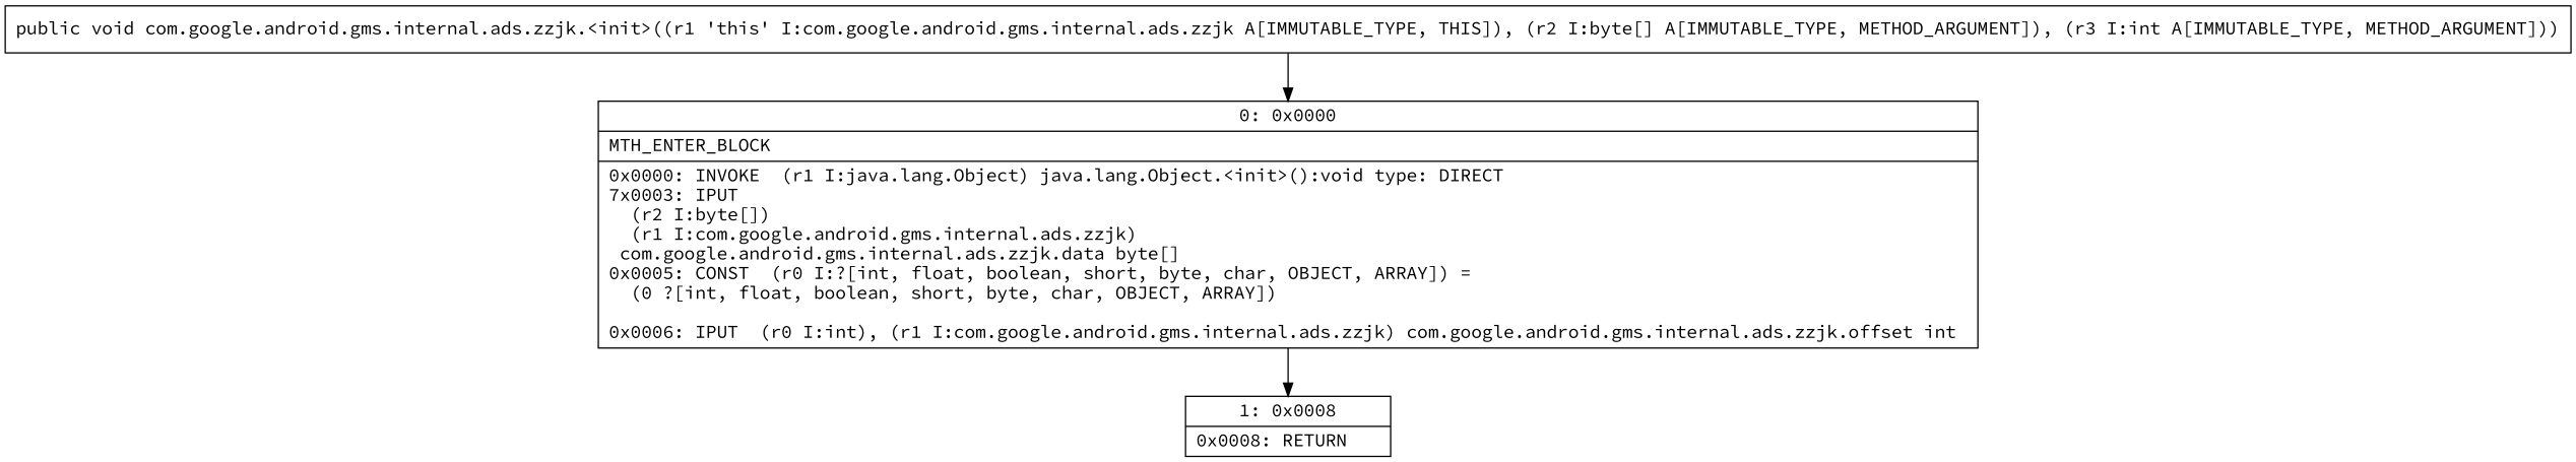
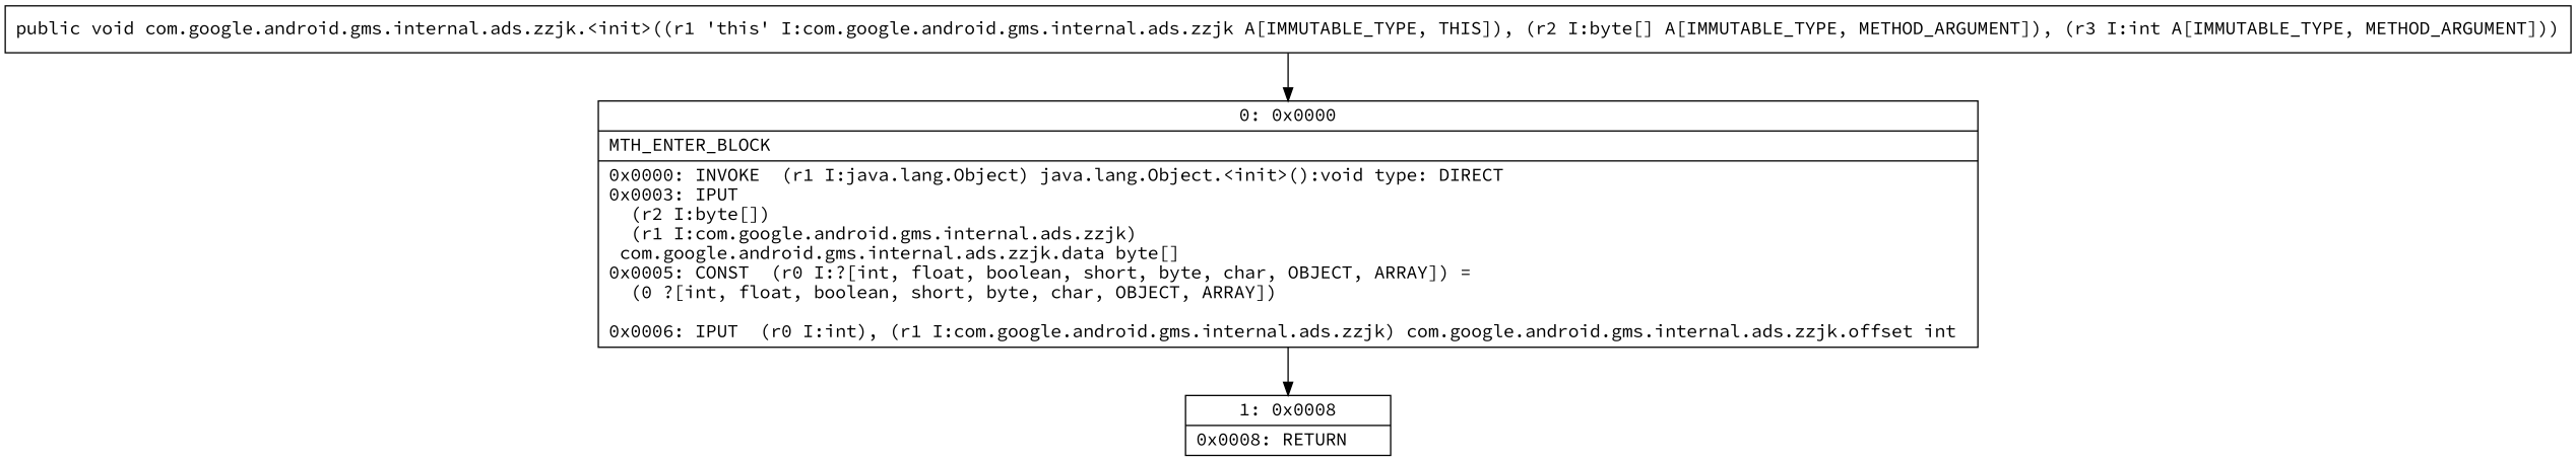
  digraph {
    fontname="Source Code Pro"
    node [shape=record fontname="Source Code Pro"]
    edge [fontname="Source Code Pro"]
-   n1 [label="{0\:\ 0x0000|MTH_ENTER_BLOCK\l|0x0000: INVOKE  (r1 I:java.lang.Object) java.lang.Object.\<init\>():void type: DIRECT \l7x0003: IPUT  \l  (r2 I:byte[])\l  (r1 I:com.google.android.gms.internal.ads.zzjk)\l com.google.android.gms.internal.ads.zzjk.data byte[] \l0x0005: CONST  (r0 I:?[int, float, boolean, short, byte, char, OBJECT, ARRAY]) = \l  (0 ?[int, float, boolean, short, byte, char, OBJECT, ARRAY])\l \l0x0006: IPUT  (r0 I:int), (r1 I:com.google.android.gms.internal.ads.zzjk) com.google.android.gms.internal.ads.zzjk.offset int \l}"]
+   n1 [label="{0\:\ 0x0000|MTH_ENTER_BLOCK\l|0x0000: INVOKE  (r1 I:java.lang.Object) java.lang.Object.\<init\>():void type: DIRECT \l0x0003: IPUT  \l  (r2 I:byte[])\l  (r1 I:com.google.android.gms.internal.ads.zzjk)\l com.google.android.gms.internal.ads.zzjk.data byte[] \l0x0005: CONST  (r0 I:?[int, float, boolean, short, byte, char, OBJECT, ARRAY]) = \l  (0 ?[int, float, boolean, short, byte, char, OBJECT, ARRAY])\l \l0x0006: IPUT  (r0 I:int), (r1 I:com.google.android.gms.internal.ads.zzjk) com.google.android.gms.internal.ads.zzjk.offset int \l}"]
    n2 [label="{1\:\ 0x0008|0x0008: RETURN   \l}"]
    n3 [label="{public void com.google.android.gms.internal.ads.zzjk.\<init\>((r1 'this' I:com.google.android.gms.internal.ads.zzjk A[IMMUTABLE_TYPE, THIS]), (r2 I:byte[] A[IMMUTABLE_TYPE, METHOD_ARGUMENT]), (r3 I:int A[IMMUTABLE_TYPE, METHOD_ARGUMENT])) }"]
    n1 -> n2
    n3 -> n1
  }
